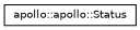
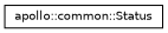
  digraph {
    rankdir=LR
-   n1 [color=black fillcolor=white fontname=Helvetica fontsize=10 height=0.2 label="apollo::apollo::Status" shape=record style=filled width=0.4]
+   n1 [color=black fillcolor=white fontname=Helvetica fontsize=10 height=0.2 label="apollo::common::Status" shape=record style=filled width=0.4]
  }
